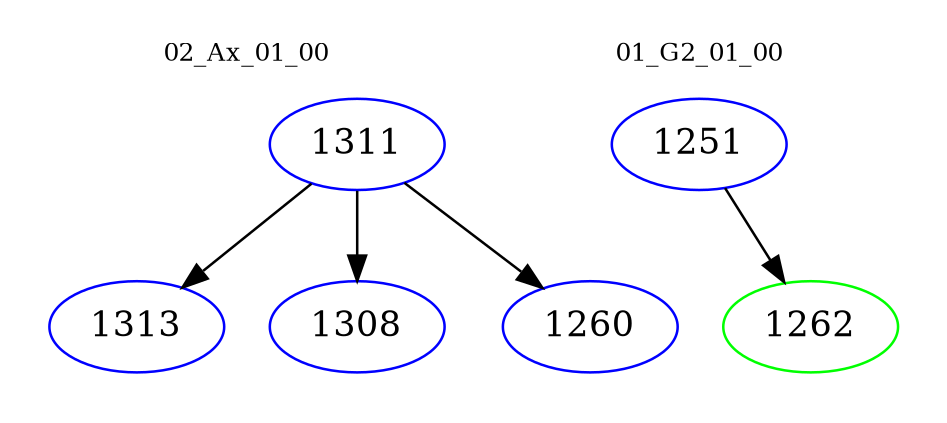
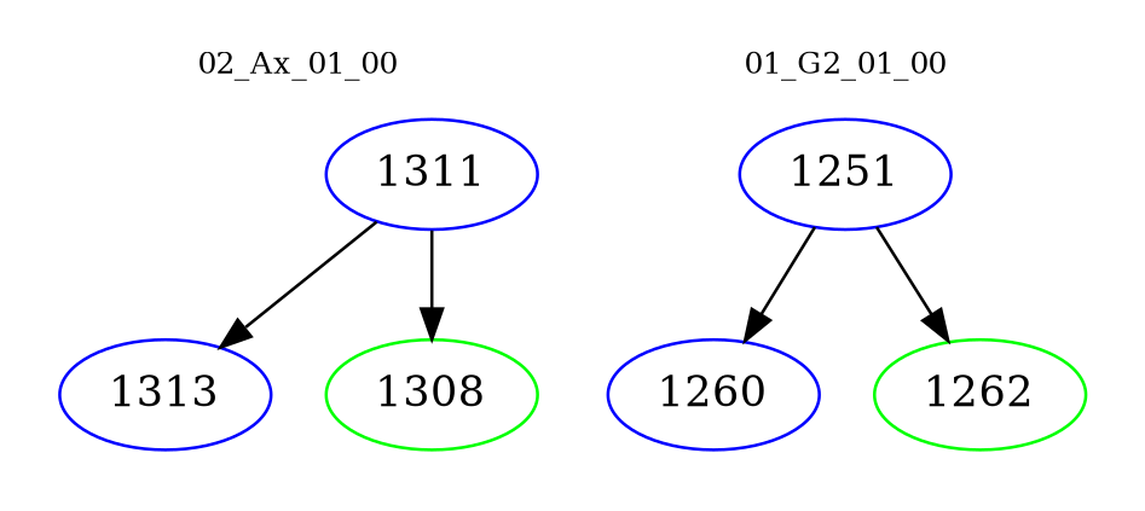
  digraph {
    node [color=blue]
    edge [color=black]
    n1 [label=1311]
    n2 [label=1313]
-   n3 [label=1308]
+   n3 [color=green label=1308]
    n4 [label=1251]
    n5 [label=1260]
    n6 [color=green label=1262]
    subgraph cluster_1 {
      color=white
      fontsize=10
      label="02_Ax_01_00"
      n1
      n2
      n3
    }
    subgraph cluster_2 {
      color=white
      fontsize=10
      label="01_G2_01_00"
      n4
      n5
      n6
    }
    n1 -> n2
    n1 -> n3
-   n1 -> n5
+   n4 -> n5
    n4 -> n6
  }
